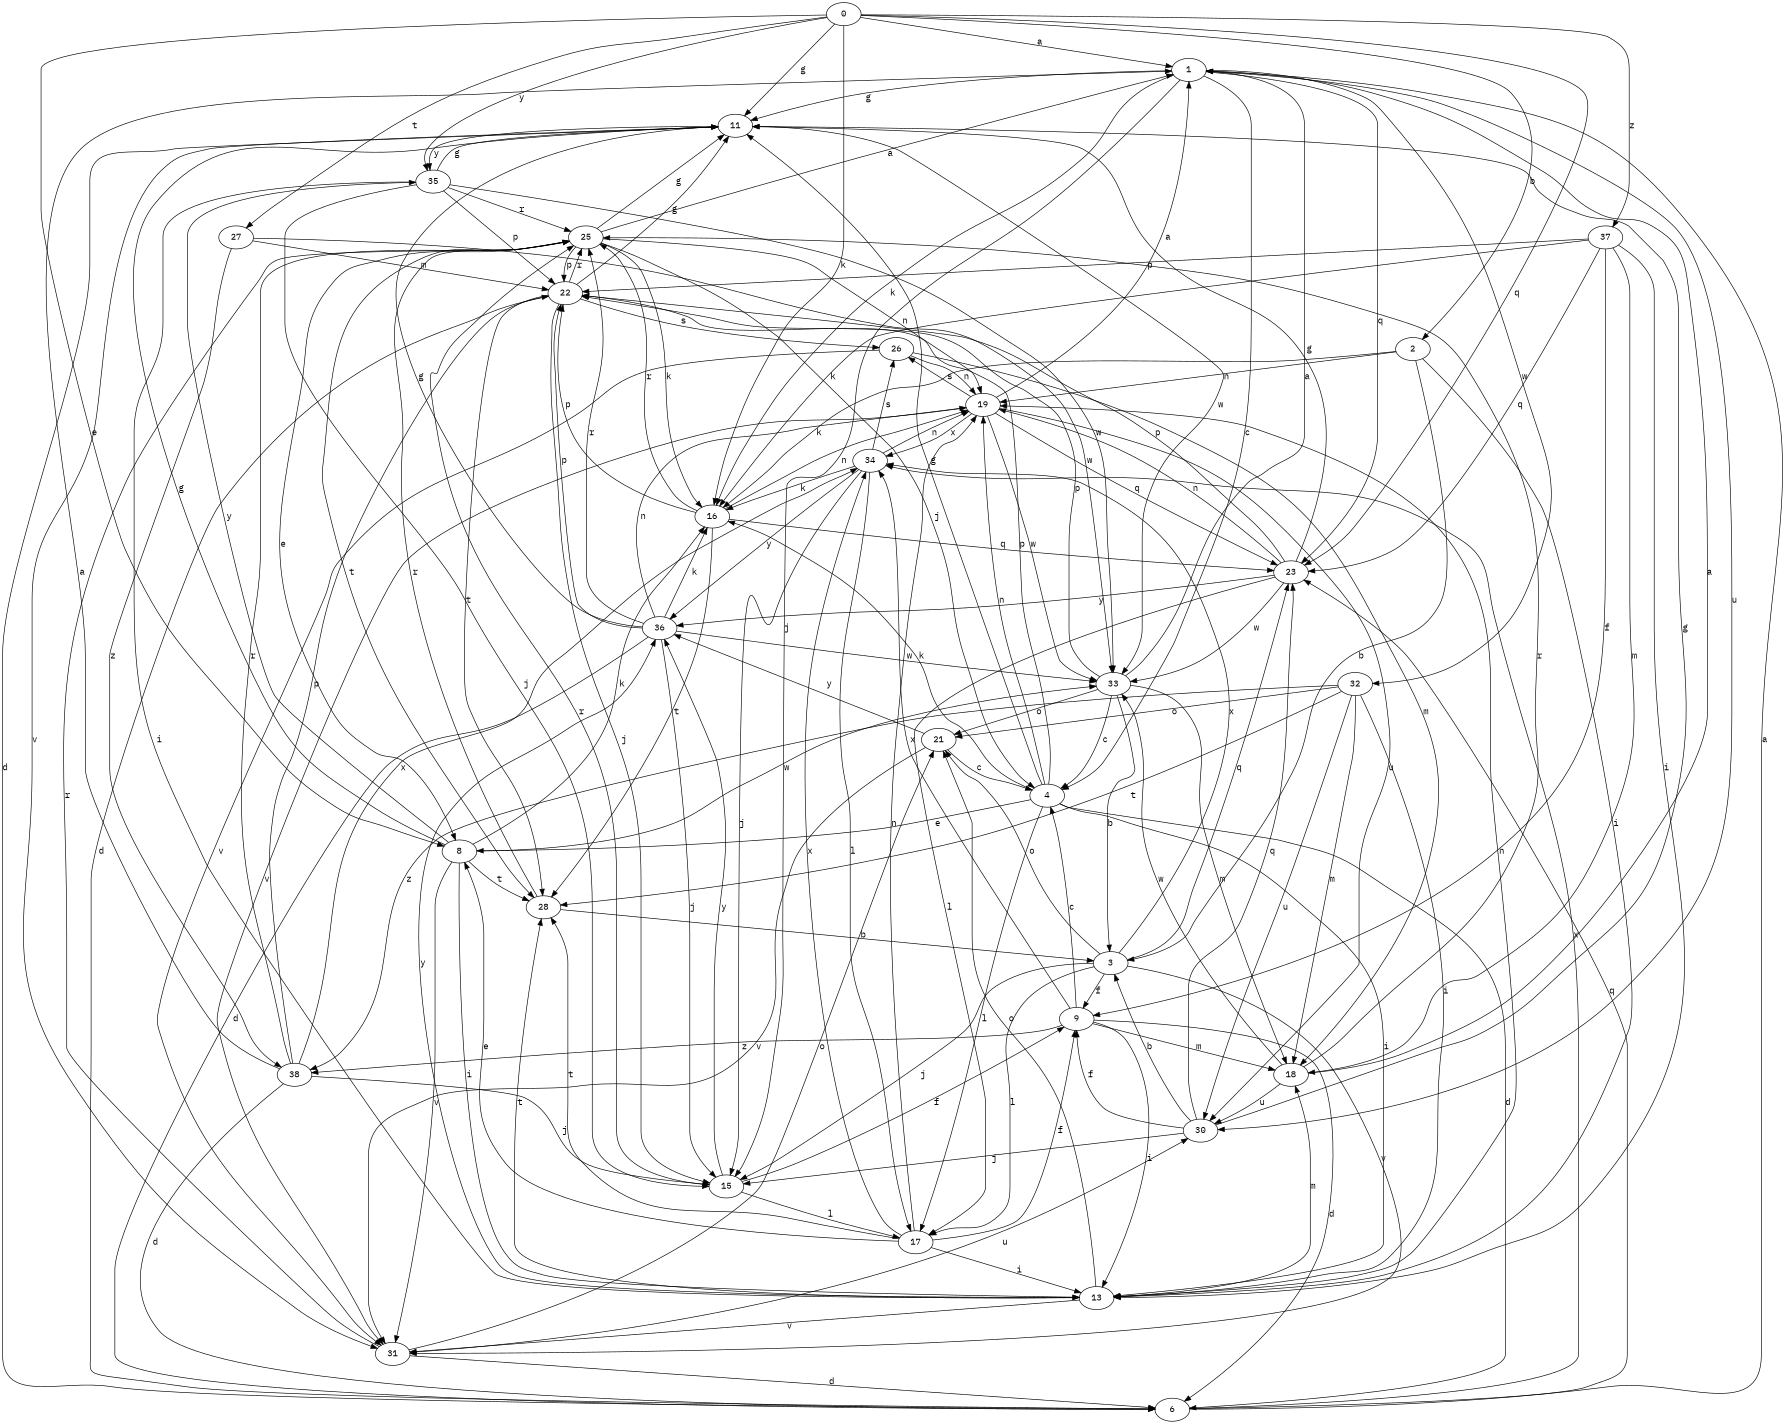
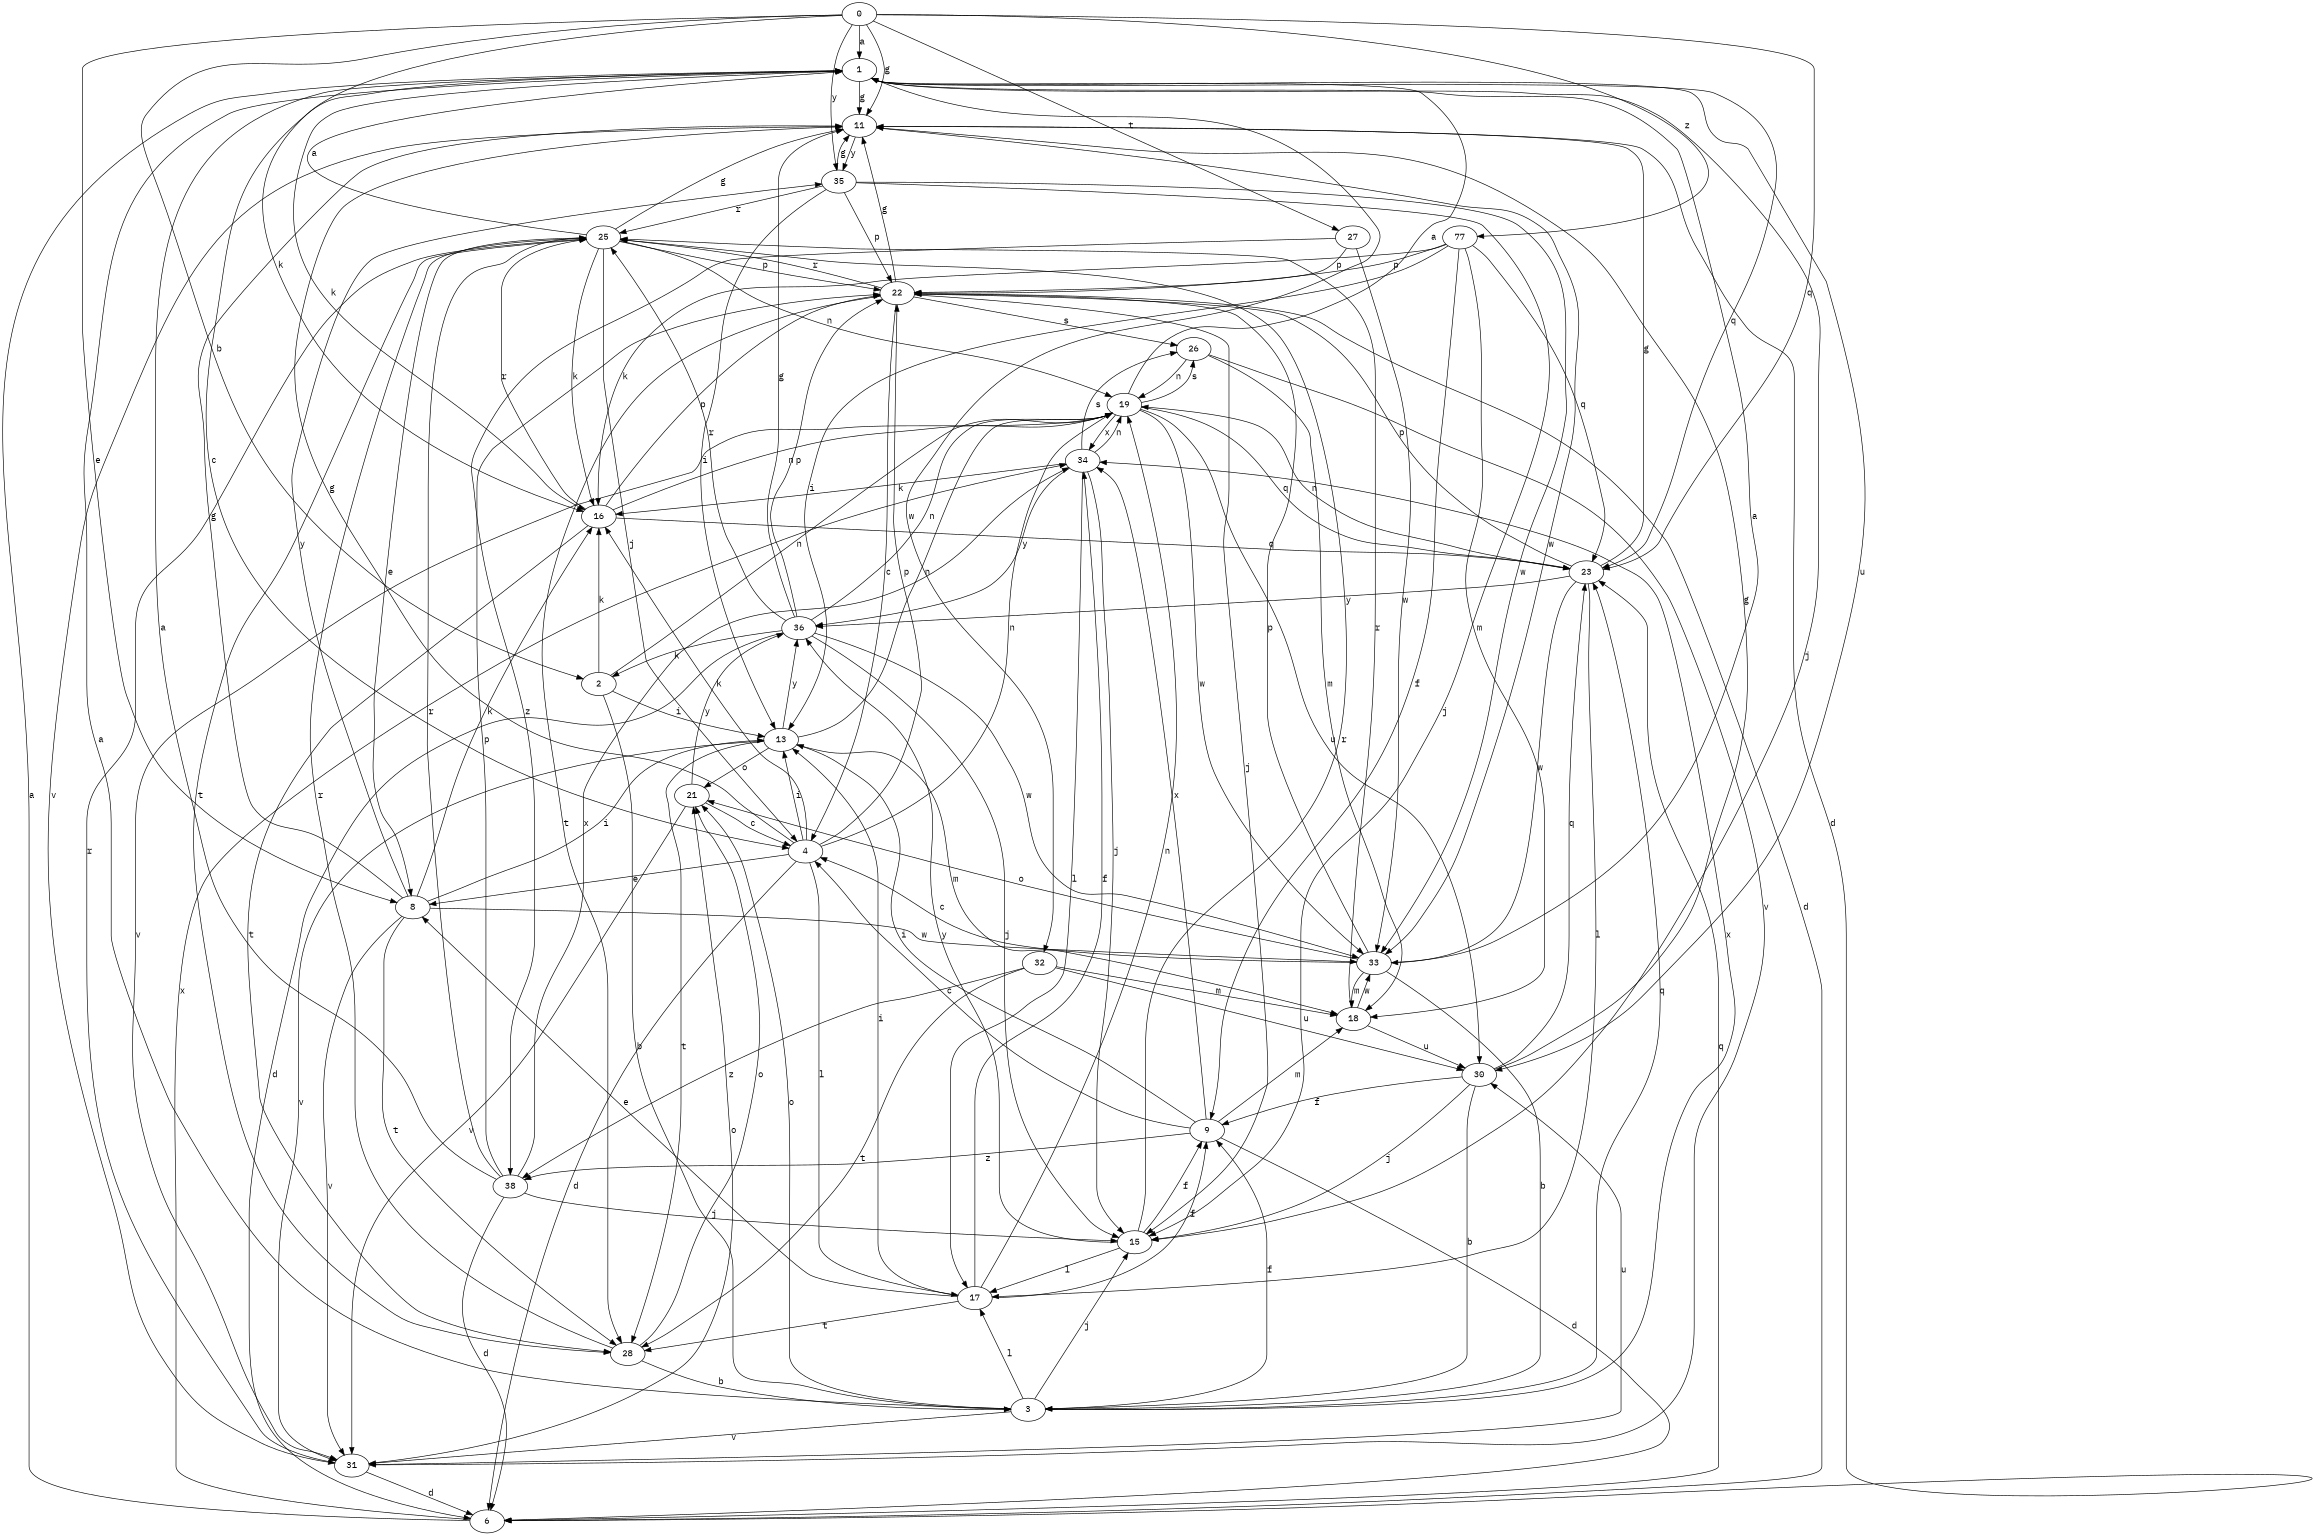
  strict digraph {
    fontname="IBM Plex Mono"
    node [fontname="IBM Plex Mono"]
    edge [fontname="IBM Plex Mono"]
    0
    1
    2
    8
    11
    16
    23
    27
    35
-   37
+   37 [label=77]
    4
    15
    30
    32
    3
    13
    19
    31
    28
    33
    6
    22
    25
    17
    36
    38
    9
    18
    21
    34
    26
    0 -> 1 [label=a]
    0 -> 2 [label=b]
    0 -> 8 [label=e]
    0 -> 11 [label=g]
    0 -> 16 [label=k]
    0 -> 23 [label=q]
    0 -> 27 [label=t]
    0 -> 35 [label=y]
    0 -> 37 [label=z]
    1 -> 11 [label=g]
    1 -> 16 [label=k]
    1 -> 23 [label=q]
    1 -> 4 [label=c]
    1 -> 15 [label=j]
    1 -> 30 [label=u]
    1 -> 32 [label=w]
    2 -> 16 [label=k]
    2 -> 3 [label=b]
    2 -> 13 [label=i]
    2 -> 19 [label=n]
    8 -> 11 [label=g]
    8 -> 16 [label=k]
    8 -> 35 [label=y]
    8 -> 13 [label=i]
    8 -> 31 [label=v]
    8 -> 28 [label=t]
    8 -> 33 [label=w]
    11 -> 35 [label=y]
    11 -> 31 [label=v]
    11 -> 33 [label=w]
    11 -> 6 [label=d]
    16 -> 23 [label=q]
    16 -> 19 [label=n]
    16 -> 28 [label=t]
    16 -> 22 [label=p]
    16 -> 25 [label=r]
    23 -> 11 [label=g]
    23 -> 19 [label=n]
    23 -> 33 [label=w]
    23 -> 22 [label=p]
    23 -> 17 [label=l]
    23 -> 36 [label=y]
    27 -> 33 [label=w]
-   27 -> 22 [label=m]
+   27 -> 22 [label=p]
    27 -> 38 [label=z]
    35 -> 11 [label=g]
    35 -> 15 [label=j]
    35 -> 13 [label=i]
    35 -> 33 [label=w]
    35 -> 22 [label=p]
    35 -> 25 [label=r]
    37 -> 16 [label=k]
    37 -> 23 [label=q]
    37 -> 13 [label=i]
    37 -> 22 [label=p]
    37 -> 9 [label=f]
    37 -> 18 [label=m]
    4 -> 8 [label=e]
    4 -> 11 [label=g]
    4 -> 16 [label=k]
    4 -> 13 [label=i]
    4 -> 19 [label=n]
    4 -> 6 [label=d]
    4 -> 22 [label=p]
    4 -> 17 [label=l]
    15 -> 25 [label=r]
    15 -> 17 [label=l]
    15 -> 36 [label=y]
    15 -> 9 [label=f]
    30 -> 11 [label=g]
    30 -> 23 [label=q]
    30 -> 15 [label=j]
    30 -> 3 [label=b]
    30 -> 9 [label=f]
    32 -> 30 [label=u]
-   32 -> 13 [label=i]
    32 -> 28 [label=t]
    32 -> 38 [label=z]
    32 -> 18 [label=m]
    3 -> 23 [label=q]
    3 -> 15 [label=j]
    3 -> 31 [label=v]
    3 -> 17 [label=l]
    3 -> 9 [label=f]
    3 -> 21 [label=o]
    3 -> 34 [label=x]
    13 -> 19 [label=n]
    13 -> 31 [label=v]
    13 -> 28 [label=t]
    13 -> 36 [label=y]
    13 -> 18 [label=m]
    13 -> 21 [label=o]
    19 -> 1 [label=a]
    19 -> 23 [label=q]
    19 -> 30 [label=u]
    19 -> 31 [label=v]
    19 -> 33 [label=w]
    19 -> 34 [label=x]
    19 -> 26 [label=s]
    31 -> 30 [label=u]
    31 -> 6 [label=d]
    31 -> 25 [label=r]
    31 -> 21 [label=o]
    28 -> 3 [label=b]
    28 -> 25 [label=r]
-   32 -> 21 [label=o]
+   28 -> 21 [label=o]
    33 -> 1 [label=a]
    33 -> 4 [label=c]
    33 -> 3 [label=b]
    33 -> 22 [label=p]
    33 -> 18 [label=m]
    33 -> 21 [label=o]
    6 -> 1 [label=a]
    6 -> 23 [label=q]
    6 -> 34 [label=x]
    22 -> 11 [label=g]
+   22 -> 4 [label=c]
    22 -> 15 [label=j]
    22 -> 28 [label=t]
    22 -> 6 [label=d]
    22 -> 25 [label=r]
    22 -> 26 [label=s]
    25 -> 1 [label=a]
    25 -> 8 [label=e]
    25 -> 11 [label=g]
    25 -> 16 [label=k]
    25 -> 4 [label=j]
    25 -> 19 [label=n]
    25 -> 28 [label=t]
    25 -> 22 [label=p]
    17 -> 8 [label=e]
    17 -> 13 [label=i]
    17 -> 19 [label=n]
    17 -> 28 [label=t]
    17 -> 9 [label=f]
-   17 -> 34 [label=x]
+   17 -> 34 [label=f]
    36 -> 11 [label=g]
-   36 -> 16 [label=k]
+   36 -> 2 [label=k]
    36 -> 15 [label=j]
    36 -> 19 [label=n]
    36 -> 33 [label=w]
    36 -> 6 [label=d]
    36 -> 22 [label=p]
    36 -> 25 [label=r]
    38 -> 1 [label=a]
    38 -> 15 [label=j]
    38 -> 6 [label=d]
    38 -> 22 [label=p]
    38 -> 25 [label=r]
    38 -> 34 [label=x]
    9 -> 4 [label=c]
    9 -> 13 [label=i]
    9 -> 6 [label=d]
    9 -> 38 [label=z]
    9 -> 18 [label=m]
    9 -> 34 [label=x]
-   18 -> 1 [label=a]
+   3 -> 1 [label=a]
    18 -> 30 [label=u]
    18 -> 33 [label=w]
    18 -> 25 [label=r]
    21 -> 4 [label=c]
    21 -> 31 [label=v]
    21 -> 36 [label=y]
    34 -> 16 [label=k]
    34 -> 15 [label=j]
    34 -> 19 [label=n]
    34 -> 17 [label=l]
    34 -> 36 [label=y]
    34 -> 26 [label=s]
    26 -> 19 [label=n]
    26 -> 31 [label=v]
    26 -> 18 [label=m]
  }
